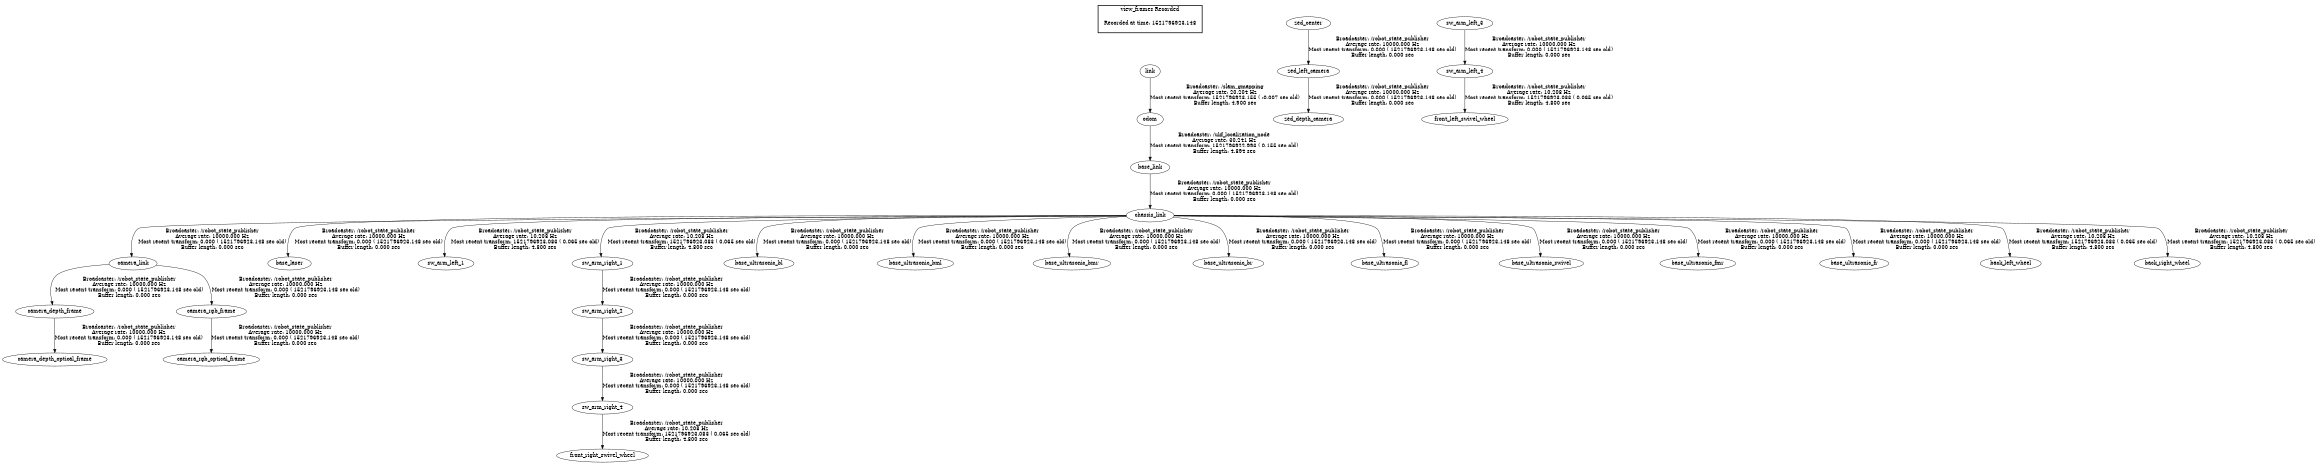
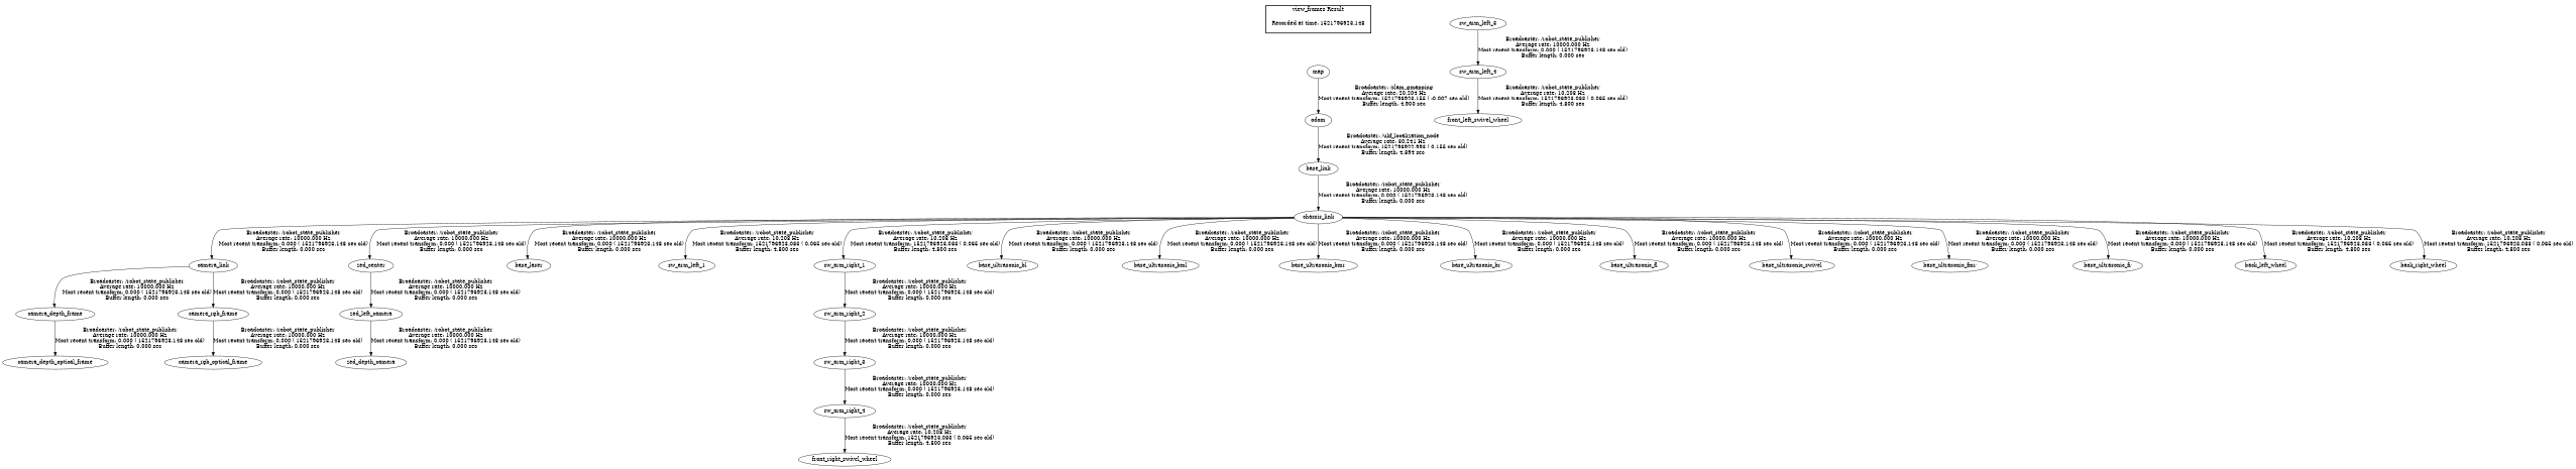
  digraph {
    "Recorded at time: 1521796923.148" [shape=plaintext]
-   map [label=link]
+   map
    base_link
    chassis_link
    camera_link
    zed_center
    base_laser
    sw_arm_left_1
    sw_arm_right_1
    base_ultrasonic_bl
    base_ultrasonic_bml
    base_ultrasonic_bmr
    base_ultrasonic_br
    base_ultrasonic_fl
    n15 [label=base_ultrasonic_swivel]
    base_ultrasonic_fmr
    base_ultrasonic_fr
    back_left_wheel
    back_right_wheel
    camera_depth_frame
    camera_rgb_frame
    zed_left_camera
    sw_arm_right_2
    odom
    camera_depth_optical_frame
    camera_rgb_optical_frame
    zed_depth_camera
    sw_arm_left_3
    sw_arm_left_4
    front_left_swivel_wheel
    sw_arm_right_3
    sw_arm_right_4
    front_right_swivel_wheel
    subgraph cluster_1 {
      color=black
-     label="view_frames Recorded"
+     label="view_frames Result"
      style=bold
      "Recorded at time: 1521796923.148"
    }
    "Recorded at time: 1521796923.148" -> map [style=invis]
    map -> odom [label="Broadcaster: /slam_gmapping\nAverage rate: 20.204 Hz\nMost recent transform: 1521796923.155 ( -0.007 sec old)\nBuffer length: 4.900 sec\n"]
    base_link -> chassis_link [label="Broadcaster: /robot_state_publisher\nAverage rate: 10000.000 Hz\nMost recent transform: 0.000 ( 1521796923.148 sec old)\nBuffer length: 0.000 sec\n"]
    chassis_link -> camera_link [label="Broadcaster: /robot_state_publisher\nAverage rate: 10000.000 Hz\nMost recent transform: 0.000 ( 1521796923.148 sec old)\nBuffer length: 0.000 sec\n"]
+   chassis_link -> zed_center [label="Broadcaster: /robot_state_publisher\nAverage rate: 10000.000 Hz\nMost recent transform: 0.000 ( 1521796923.148 sec old)\nBuffer length: 0.000 sec\n"]
    chassis_link -> base_laser [label="Broadcaster: /robot_state_publisher\nAverage rate: 10000.000 Hz\nMost recent transform: 0.000 ( 1521796923.148 sec old)\nBuffer length: 0.000 sec\n"]
    chassis_link -> sw_arm_left_1 [label="Broadcaster: /robot_state_publisher\nAverage rate: 10.208 Hz\nMost recent transform: 1521796923.083 ( 0.065 sec old)\nBuffer length: 4.800 sec\n"]
    chassis_link -> sw_arm_right_1 [label="Broadcaster: /robot_state_publisher\nAverage rate: 10.208 Hz\nMost recent transform: 1521796923.083 ( 0.065 sec old)\nBuffer length: 4.800 sec\n"]
    chassis_link -> base_ultrasonic_bl [label="Broadcaster: /robot_state_publisher\nAverage rate: 10000.000 Hz\nMost recent transform: 0.000 ( 1521796923.148 sec old)\nBuffer length: 0.000 sec\n"]
    chassis_link -> base_ultrasonic_bml [label="Broadcaster: /robot_state_publisher\nAverage rate: 10000.000 Hz\nMost recent transform: 0.000 ( 1521796923.148 sec old)\nBuffer length: 0.000 sec\n"]
    chassis_link -> base_ultrasonic_bmr [label="Broadcaster: /robot_state_publisher\nAverage rate: 10000.000 Hz\nMost recent transform: 0.000 ( 1521796923.148 sec old)\nBuffer length: 0.000 sec\n"]
    chassis_link -> base_ultrasonic_br [label="Broadcaster: /robot_state_publisher\nAverage rate: 10000.000 Hz\nMost recent transform: 0.000 ( 1521796923.148 sec old)\nBuffer length: 0.000 sec\n"]
    chassis_link -> base_ultrasonic_fl [label="Broadcaster: /robot_state_publisher\nAverage rate: 10000.000 Hz\nMost recent transform: 0.000 ( 1521796923.148 sec old)\nBuffer length: 0.000 sec\n"]
    chassis_link -> n15 [label="Broadcaster: /robot_state_publisher\nAverage rate: 10000.000 Hz\nMost recent transform: 0.000 ( 1521796923.148 sec old)\nBuffer length: 0.000 sec\n"]
    chassis_link -> base_ultrasonic_fmr [label="Broadcaster: /robot_state_publisher\nAverage rate: 10000.000 Hz\nMost recent transform: 0.000 ( 1521796923.148 sec old)\nBuffer length: 0.000 sec\n"]
    chassis_link -> base_ultrasonic_fr [label="Broadcaster: /robot_state_publisher\nAverage rate: 10000.000 Hz\nMost recent transform: 0.000 ( 1521796923.148 sec old)\nBuffer length: 0.000 sec\n"]
    chassis_link -> back_left_wheel [label="Broadcaster: /robot_state_publisher\nAverage rate: 10.208 Hz\nMost recent transform: 1521796923.083 ( 0.065 sec old)\nBuffer length: 4.800 sec\n"]
    chassis_link -> back_right_wheel [label="Broadcaster: /robot_state_publisher\nAverage rate: 10.208 Hz\nMost recent transform: 1521796923.083 ( 0.065 sec old)\nBuffer length: 4.800 sec\n"]
    camera_link -> camera_depth_frame [label="Broadcaster: /robot_state_publisher\nAverage rate: 10000.000 Hz\nMost recent transform: 0.000 ( 1521796923.148 sec old)\nBuffer length: 0.000 sec\n"]
    camera_link -> camera_rgb_frame [label="Broadcaster: /robot_state_publisher\nAverage rate: 10000.000 Hz\nMost recent transform: 0.000 ( 1521796923.148 sec old)\nBuffer length: 0.000 sec\n"]
    zed_center -> zed_left_camera [label="Broadcaster: /robot_state_publisher\nAverage rate: 10000.000 Hz\nMost recent transform: 0.000 ( 1521796923.148 sec old)\nBuffer length: 0.000 sec\n"]
    sw_arm_right_1 -> sw_arm_right_2 [label="Broadcaster: /robot_state_publisher\nAverage rate: 10000.000 Hz\nMost recent transform: 0.000 ( 1521796923.148 sec old)\nBuffer length: 0.000 sec\n"]
    camera_depth_frame -> camera_depth_optical_frame [label="Broadcaster: /robot_state_publisher\nAverage rate: 10000.000 Hz\nMost recent transform: 0.000 ( 1521796923.148 sec old)\nBuffer length: 0.000 sec\n"]
    camera_rgb_frame -> camera_rgb_optical_frame [label="Broadcaster: /robot_state_publisher\nAverage rate: 10000.000 Hz\nMost recent transform: 0.000 ( 1521796923.148 sec old)\nBuffer length: 0.000 sec\n"]
    zed_left_camera -> zed_depth_camera [label="Broadcaster: /robot_state_publisher\nAverage rate: 10000.000 Hz\nMost recent transform: 0.000 ( 1521796923.148 sec old)\nBuffer length: 0.000 sec\n"]
    sw_arm_right_2 -> sw_arm_right_3 [label="Broadcaster: /robot_state_publisher\nAverage rate: 10000.000 Hz\nMost recent transform: 0.000 ( 1521796923.148 sec old)\nBuffer length: 0.000 sec\n"]
    odom -> base_link [label="Broadcaster: /ukf_localization_node\nAverage rate: 30.241 Hz\nMost recent transform: 1521796922.993 ( 0.155 sec old)\nBuffer length: 4.894 sec\n"]
    sw_arm_left_3 -> sw_arm_left_4 [label="Broadcaster: /robot_state_publisher\nAverage rate: 10000.000 Hz\nMost recent transform: 0.000 ( 1521796923.148 sec old)\nBuffer length: 0.000 sec\n"]
    sw_arm_left_4 -> front_left_swivel_wheel [label="Broadcaster: /robot_state_publisher\nAverage rate: 10.208 Hz\nMost recent transform: 1521796923.083 ( 0.065 sec old)\nBuffer length: 4.800 sec\n"]
    sw_arm_right_3 -> sw_arm_right_4 [label="Broadcaster: /robot_state_publisher\nAverage rate: 10000.000 Hz\nMost recent transform: 0.000 ( 1521796923.148 sec old)\nBuffer length: 0.000 sec\n"]
    sw_arm_right_4 -> front_right_swivel_wheel [label="Broadcaster: /robot_state_publisher\nAverage rate: 10.208 Hz\nMost recent transform: 1521796923.083 ( 0.065 sec old)\nBuffer length: 4.800 sec\n"]
  }
